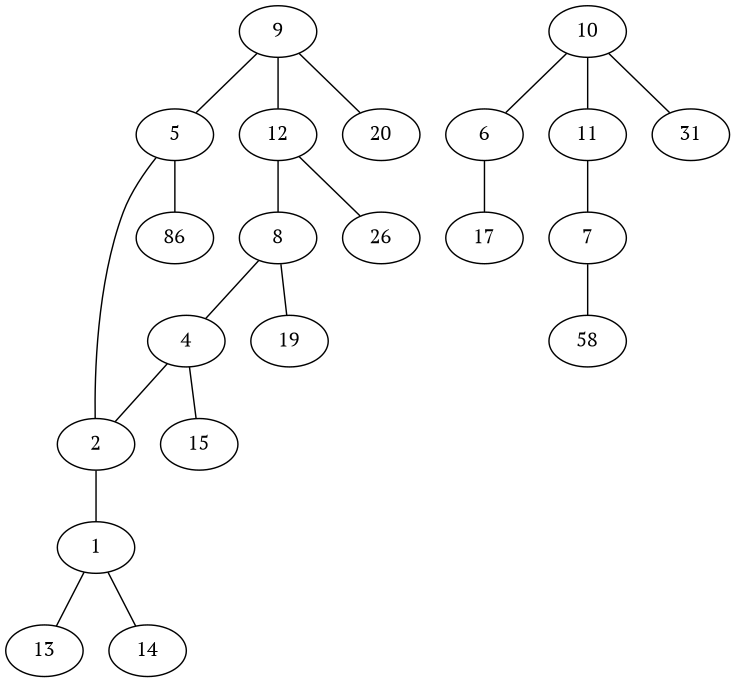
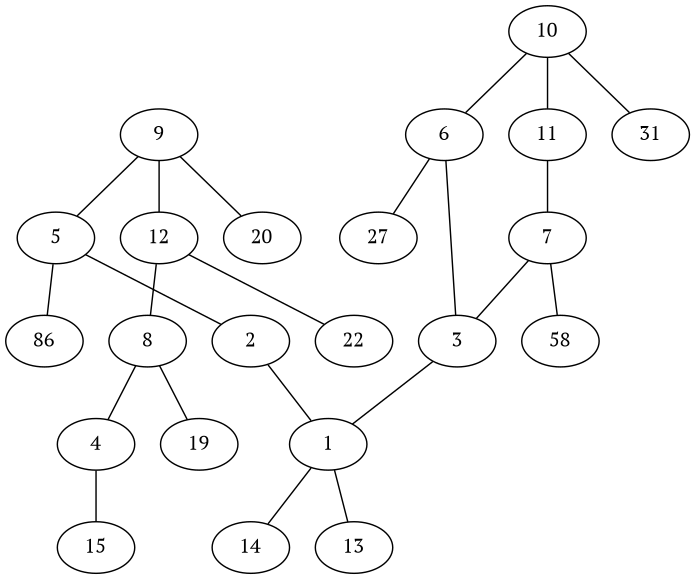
  graph {
    fontname="PT Serif"
    node [chem=H fontname="PT Serif"]
    edge [fontname="PT Serif" valence=1]
    13
    1 [chem=C]
    14
    2 [chem=C]
+   3 [chem=N]
    4 [chem=C]
    15
    5 [chem=C]
    n9 [label=86]
    6 [chem=C]
-   17
+   17 [label=27]
    7 [chem=C]
    n13 [label=58]
    8 [chem=C]
    19
    9 [chem=C]
    12 [chem=C]
    20
-   22 [label=26]
+   22
    10 [chem=C]
    11 [chem=N]
    n22 [label=31]
    1 -- 13
    1 -- 14
    2 -- 1
-   4 -- 2 [valence=2]
+   3 -- 1
    4 -- 15
    5 -- 2
    5 -- n9
+   6 -- 3
    6 -- 17
+   7 -- 3
    7 -- n13
    8 -- 4
    8 -- 19
    9 -- 5 [valence=2]
    9 -- 12
    9 -- 20
    12 -- 8 [valence=2]
    12 -- 22
    10 -- 6 [valence=2]
    10 -- 11
    10 -- n22
    11 -- 7 [valence=2]
  }
